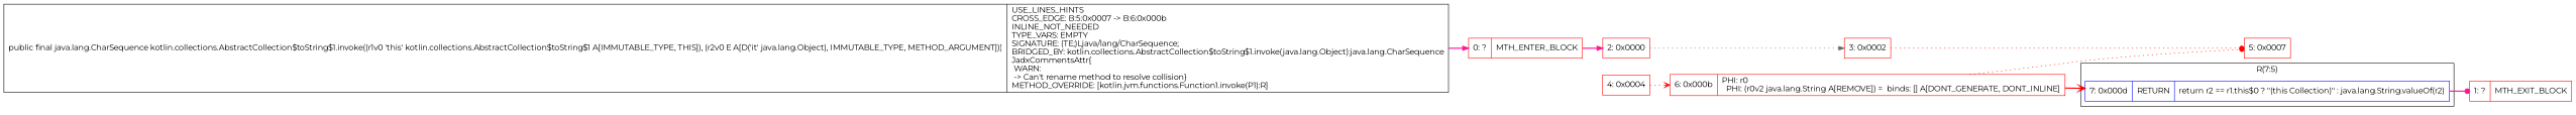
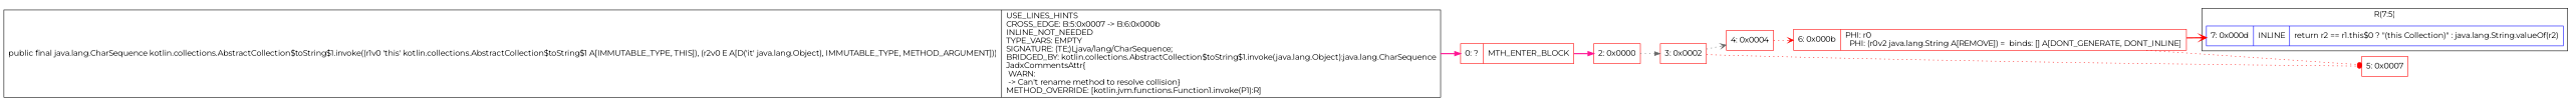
  digraph {
    fontname=Montserrat
    rankdir=LR
    node [color=red fontname=Montserrat shape=record]
    edge [arrowhead=dot color=red fontname=Montserrat style=dotted]
-   n1 [color=blue label="{7\:\ 0x000d|RETURN\l|return r2 == r1.this$0 ? \"(this Collection)\" : java.lang.String.valueOf(r2)\l}"]
-   n2 [label="{1\:\ ?|MTH_EXIT_BLOCK\l}"]
+   n1 [color=blue label="{7\:\ 0x000d|INLINE\l|return r2 == r1.this$0 ? \"(this Collection)\" : java.lang.String.valueOf(r2)\l}"]
    n3 [label="{0\:\ ?|MTH_ENTER_BLOCK\l}"]
    n4 [label="{2\:\ 0x0000}"]
    n5 [label="{3\:\ 0x0002}"]
    n6 [label="{4\:\ 0x0004}"]
    n7 [label="{5\:\ 0x0007}"]
    n8 [label="{6\:\ 0x000b|PHI: r0 \l  PHI: (r0v2 java.lang.String A[REMOVE]) =  binds: [] A[DONT_GENERATE, DONT_INLINE]\l}"]
    n9 [label="{public final java.lang.CharSequence kotlin.collections.AbstractCollection$toString$1.invoke((r1v0 'this' kotlin.collections.AbstractCollection$toString$1 A[IMMUTABLE_TYPE, THIS]), (r2v0 E A[D('it' java.lang.Object), IMMUTABLE_TYPE, METHOD_ARGUMENT]))  | USE_LINES_HINTS\lCROSS_EDGE: B:5:0x0007 \-\> B:6:0x000b\lINLINE_NOT_NEEDED\lTYPE_VARS: EMPTY\lSIGNATURE: (TE;)Ljava\/lang\/CharSequence;\lBRIDGED_BY: kotlin.collections.AbstractCollection$toString$1.invoke(java.lang.Object):java.lang.CharSequence\lJadxCommentsAttr\{\l WARN: \l \-\> Can't rename method to resolve collision\}\lMETHOD_OVERRIDE: [kotlin.jvm.functions.Function1.invoke(P1):R]\l}" color=""]
    subgraph cluster_1 {
      label="R(7:5)"
      n1
    }
-   n1 -> n2 [color=deeppink style=bold]
    n3 -> n4 [arrowhead=normal color=deeppink style=bold]
    n4 -> n5 [arrowhead=normal color=gray40]
+   n5 -> n6 [arrowhead=vee color=gray40]
    n5 -> n7
    n6 -> n8 [arrowhead=vee]
    n8 -> n1 [arrowhead=vee style=bold]
    n8 -> n7
    n9 -> n3 [arrowhead=normal color=deeppink style=bold]
  }
